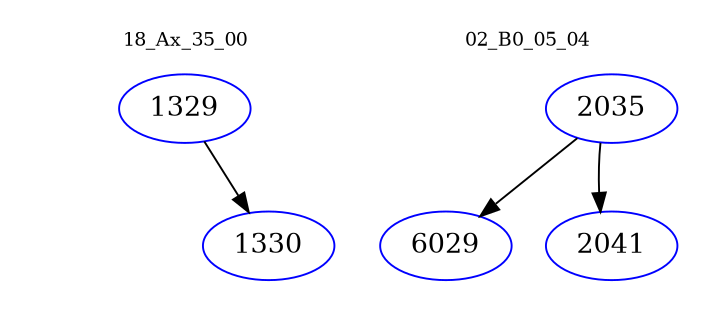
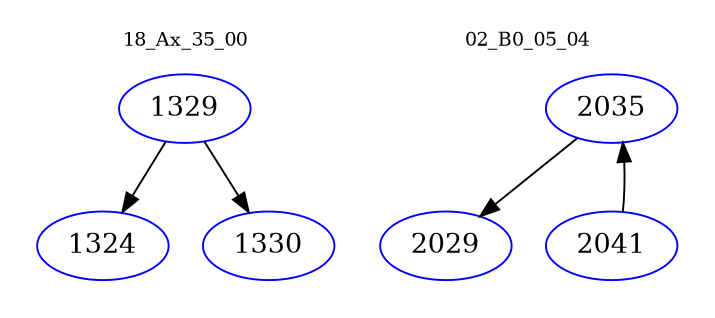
  digraph {
    node [color=blue]
    edge [color=black]
    n1 [label=1329]
+   n2 [label=1324]
    n3 [label=1330]
    n4 [label=2035]
-   n5 [label=6029]
+   n5 [label=2029]
    n6 [label=2041]
    subgraph cluster_1 {
      color=white
      fontsize=10
      label="18_Ax_35_00"
      n1
+     n2
      n3
    }
    subgraph cluster_2 {
      color=white
      fontsize=10
      label="02_B0_05_04"
      n4
      n5
      n6
    }
+   n1 -> n2
    n1 -> n3
    n4 -> n5
-   n4 -> n6
+   n6 -> n4
  }
